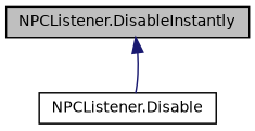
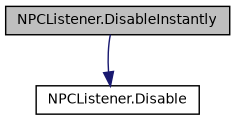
  digraph {
    rankdir=TB
    node [color=black fontname=Helvetica fontsize=10 shape=record style=filled]
    n1 [fillcolor=grey75 fontcolor=black height=0.2 label="NPCListener.DisableInstantly" width=0.4]
    n2 [fillcolor=white height=0.2 label="NPCListener.Disable" width=0.4]
-   n2 -> n1 [color=midnightblue fontname=Helvetica fontsize=10 labelfontname=Helvetica labelfontsize=10 style=solid]
+   n1 -> n2 [color=midnightblue fontname=Helvetica fontsize=10 labelfontname=Helvetica labelfontsize=10 style=solid]
  }
